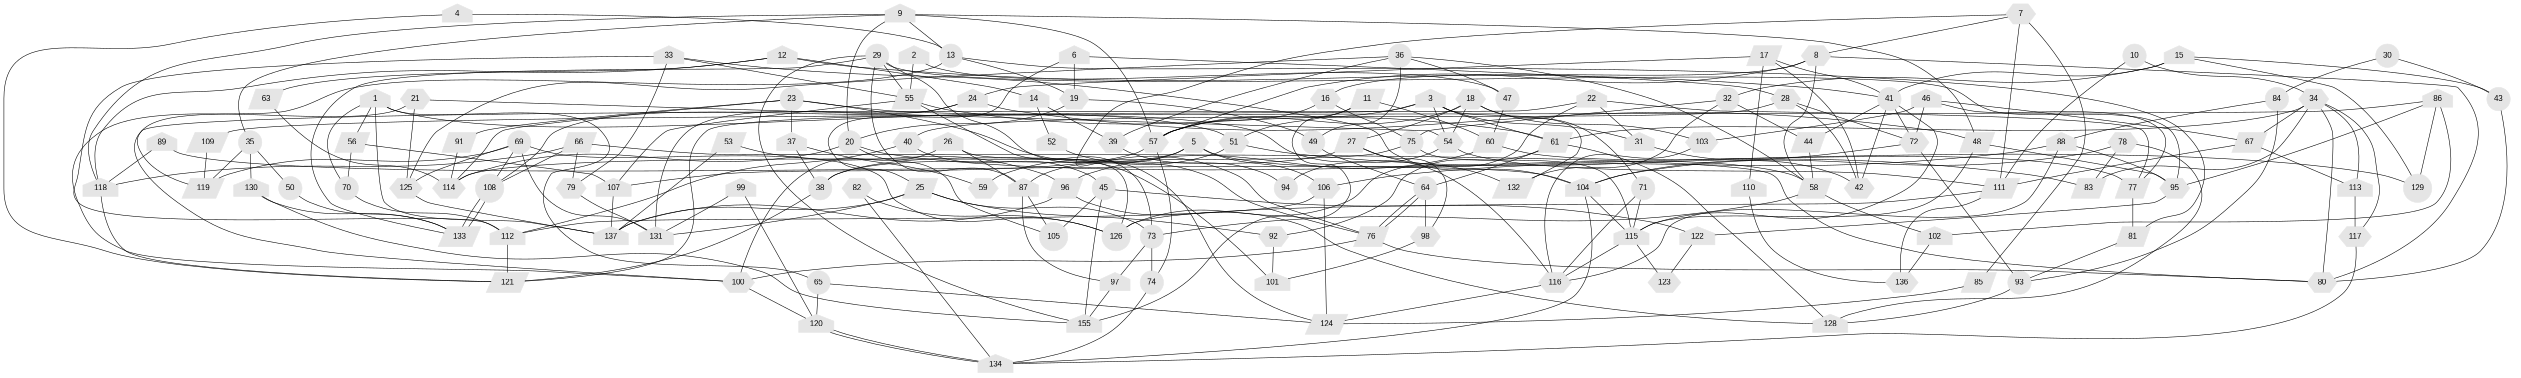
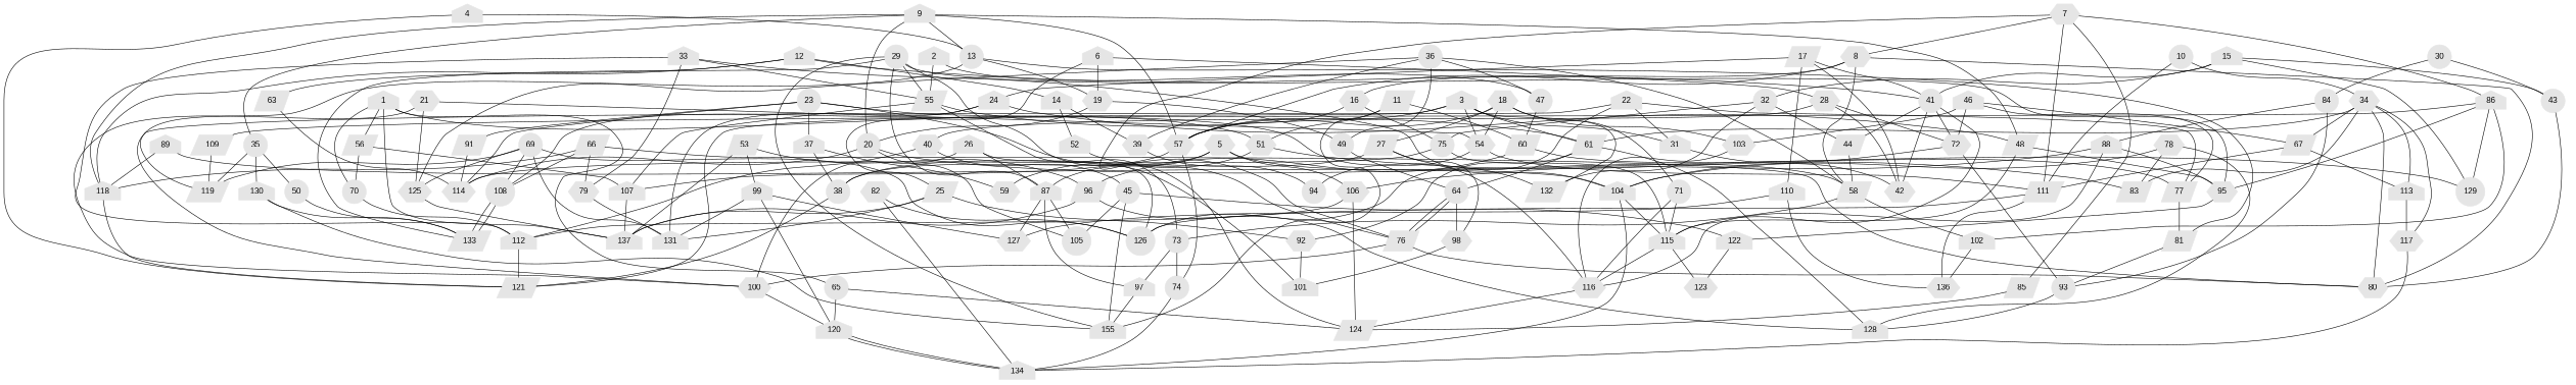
  graph {
    fontname="Liberation Sans"
    node [color=gray90 fontname="Liberation Sans" shape=house style=filled]
    edge [fontname="Liberation Sans"]
    51 [shape=hexagon]
    1
    56 [shape=parallelogram]
    65 [shape=circle]
    70 [shape=circle]
    137
    83 [shape=parallelogram]
    59 [shape=hexagon]
    107
    124 [shape=parallelogram]
    120
    112
    47 [shape=circle]
    2
    55 [shape=parallelogram]
    60 [shape=parallelogram]
    61 [shape=parallelogram]
    73 [shape=circle]
    3
    31
    54 [shape=hexagon]
    57 [shape=hexagon]
    121 [shape=parallelogram]
    132 [shape=parallelogram]
    42 [shape=hexagon]
    111 [shape=parallelogram]
    94 [shape=circle]
    74 [shape=circle]
    92 [shape=hexagon]
    64 [shape=circle]
    128
    4
    13 [shape=circle]
    19 [shape=hexagon]
    81 [shape=parallelogram]
    119 [shape=parallelogram]
    5 [shape=hexagon]
    38 [shape=circle]
    58 [shape=parallelogram]
    87
    106 [shape=hexagon]
    102
    105 [shape=circle]
    97
+   127 [shape=hexagon]
    6
    25 [shape=parallelogram]
    28 [shape=hexagon]
    20 [shape=circle]
    49 [shape=circle]
    131
    40 [shape=hexagon]
    72 [shape=hexagon]
    7 [shape=hexagon]
    8 [shape=hexagon]
    76 [shape=parallelogram]
    85 [shape=parallelogram]
    86
    16 [shape=hexagon]
    80 [shape=hexagon]
    100 [shape=hexagon]
    129 [shape=circle]
    95 [shape=hexagon]
    109 [shape=parallelogram]
    126 [shape=circle]
    136 [shape=hexagon]
    75 [shape=circle]
    9
    48 [shape=parallelogram]
    118
    35 [shape=circle]
    114 [shape=hexagon]
    115
    133 [shape=parallelogram]
    10 [shape=circle]
    34 [shape=hexagon]
    67 [shape=parallelogram]
    113
    117 [shape=hexagon]
    11 [shape=parallelogram]
    n81 [label=155]
    77 [shape=parallelogram]
    96 [shape=parallelogram]
    12
    14
    41 [shape=circle]
    63 [shape=parallelogram]
    39 [shape=hexagon]
    52
    44 [shape=parallelogram]
    93 [shape=circle]
    15
    32 [shape=circle]
    43 [shape=circle]
    79 [shape=hexagon]
    17 [shape=parallelogram]
    24
    110
    108 [shape=circle]
    18 [shape=hexagon]
    27 [shape=parallelogram]
    71 [shape=circle]
    103 [shape=hexagon]
    98 [shape=hexagon]
    116 [shape=hexagon]
    21 [shape=hexagon]
    125 [shape=hexagon]
    22
    23 [shape=circle]
    37
    91 [shape=parallelogram]
    101
    26
    45 [shape=circle]
    104
    29 [shape=circle]
    122
    30 [shape=circle]
    84 [shape=circle]
    88
    33
    134
    50 [shape=circle]
    130
    36 [shape=circle]
    123 [shape=hexagon]
    46
    53 [shape=parallelogram]
    99
    66 [shape=parallelogram]
    89
    69 [shape=circle]
    78 [shape=hexagon]
    82 [shape=hexagon]
    51 -- 83
    51 -- 59
    1 -- 51
    1 -- 56
    1 -- 65
    1 -- 70
    1 -- 137
    56 -- 70
    56 -- 107
    65 -- 124
    65 -- 120
    70 -- 112
    107 -- 137
    120 -- 134
    120 -- 134
    112 -- 121
    47 -- 60
    2 -- 47
    2 -- 55
    55 -- 107
    55 -- 61
    55 -- 73
    60 -- 77
    60 -- 96
    61 -- 92
    61 -- 64
    61 -- 128
    73 -- 74
    73 -- 97
    3 -- 61
    3 -- 31
    3 -- 54
    3 -- 57
    3 -- 121
    3 -- 132
    31 -- 42
    54 -- 111
    54 -- 94
    57 -- 107
    57 -- 74
    111 -- 126
    111 -- 136
    74 -- 134
    92 -- 101
    64 -- 76
    64 -- 76
    64 -- 98
    4 -- 121
    4 -- 13
    13 -- 19
    13 -- 81
    13 -- 119
    19 -- 20
    19 -- 49
    81 -- 93
    5 -- 38
    5 -- 58
    5 -- 87
    5 -- 106
    38 -- 121
    58 -- 73
    58 -- 102
    87 -- 105
    87 -- 97
+   87 -- 127
    106 -- 124
    106 -- 112
    102 -- 136
    97 -- n81
    6 -- 19
    6 -- 25
    6 -- 28
    25 -- 137
-   25 -- 73
    25 -- 92
    25 -- 131
    28 -- 42
    28 -- 40
    28 -- 72
    20 -- 105
    20 -- 129
    20 -- 114
    49 -- 64
    40 -- 112
    40 -- 45
    72 -- 93
    72 -- 104
    7 -- 111
    7 -- 8
    7 -- 76
    7 -- 85
+   7 -- 86
    8 -- 57
    8 -- 58
    8 -- 16
    8 -- 80
    76 -- 80
    76 -- 100
    85 -- 124
    86 -- 102
    86 -- 129
    86 -- 95
    86 -- 109
    16 -- 57
    16 -- 75
    100 -- 120
    95 -- 122
    109 -- 119
    75 -- 114
    75 -- 115
    9 -- 57
    9 -- 13
    9 -- 20
    9 -- 48
    9 -- 118
    9 -- 35
    48 -- 95
    48 -- 115
    118 -- 121
    35 -- 119
    35 -- 50
    35 -- 130
    115 -- 116
    115 -- 123
    10 -- 111
    10 -- 34
    34 -- 83
    34 -- 61
    34 -- 80
    34 -- 67
    34 -- 113
    34 -- 117
    67 -- 111
    67 -- 113
    113 -- 117
    117 -- 134
    11 -- 51
    11 -- 60
    11 -- n81
    77 -- 81
    96 -- 137
    96 -- 128
    12 -- 118
    12 -- 14
    12 -- 41
    12 -- 63
    14 -- 39
    14 -- 52
    41 -- 42
    41 -- 72
    41 -- 115
    41 -- 44
    63 -- 114
    39 -- 94
    52 -- 76
    44 -- 58
    93 -- 128
    15 -- 129
    15 -- 41
    15 -- 32
    15 -- 43
    32 -- 132
    32 -- 75
    32 -- 44
    43 -- 80
    79 -- 131
    17 -- 42
    17 -- 41
    17 -- 24
    17 -- 110
    24 -- 131
    24 -- 48
    24 -- 108
+   110 -- 127
    110 -- 136
    108 -- 133
    108 -- 133
    18 -- 54
    18 -- 57
    18 -- 27
    18 -- 71
    18 -- 103
    27 -- 132
    27 -- 38
    27 -- 98
    71 -- 115
    71 -- 116
    103 -- 116
    98 -- 101
    116 -- 124
    21 -- 54
    21 -- 100
    21 -- 125
    125 -- 137
    22 -- 31
    22 -- 100
    22 -- 126
    22 -- 77
    23 -- 114
    23 -- 116
    23 -- 37
    23 -- 91
    23 -- 101
    37 -- 59
    37 -- 38
    91 -- 114
    26 -- 87
    26 -- 100
    26 -- 126
    45 -- 105
    45 -- n81
    45 -- 122
    104 -- 115
    104 -- 134
    29 -- 124
    29 -- 55
    29 -- 87
    29 -- 95
    29 -- 133
    29 -- n81
    122 -- 123
    30 -- 43
    30 -- 84
    84 -- 93
    84 -- 88
    88 -- 106
    88 -- 95
    88 -- 116
    33 -- 112
    33 -- 55
    33 -- 79
    33 -- 104
    50 -- 133
    130 -- 133
    130 -- n81
    36 -- 47
    36 -- 58
    36 -- 49
    36 -- 39
    36 -- 125
    46 -- 72
    46 -- 67
    46 -- 77
    46 -- 103
    53 -- 137
    53 -- 96
+   53 -- 99
    99 -- 120
+   99 -- 127
    99 -- 131
    66 -- 80
    66 -- 118
    66 -- 79
    66 -- 108
    89 -- 118
    89 -- 104
    69 -- 119
    69 -- 131
    69 -- 126
    69 -- 108
    69 -- 125
    78 -- 83
    78 -- 128
    78 -- 104
    82 -- 126
    82 -- 134
  }
